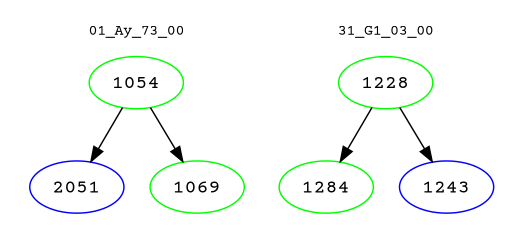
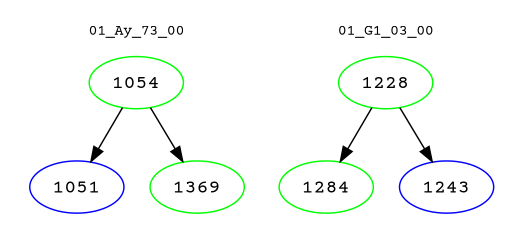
  digraph {
    fontname="Courier Prime"
    node [color=green fontname="Courier Prime"]
    edge [color=black fontname="Courier Prime"]
    n1 [label=1054]
-   n2 [color=blue label=2051]
-   n3 [label=1069]
+   n2 [color=blue label=1051]
+   n3 [label=1369]
    n4 [label=1228]
    n5 [label=1284]
    n6 [color=blue label=1243]
    subgraph cluster_1 {
      color=white
      fontsize=10
      label="01_Ay_73_00"
      n1
      n2
      n3
    }
    subgraph cluster_2 {
      color=white
      fontsize=10
-     label="31_G1_03_00"
+     label="01_G1_03_00"
      n4
      n5
      n6
    }
    n1 -> n2
    n1 -> n3
    n4 -> n5
    n4 -> n6
  }
